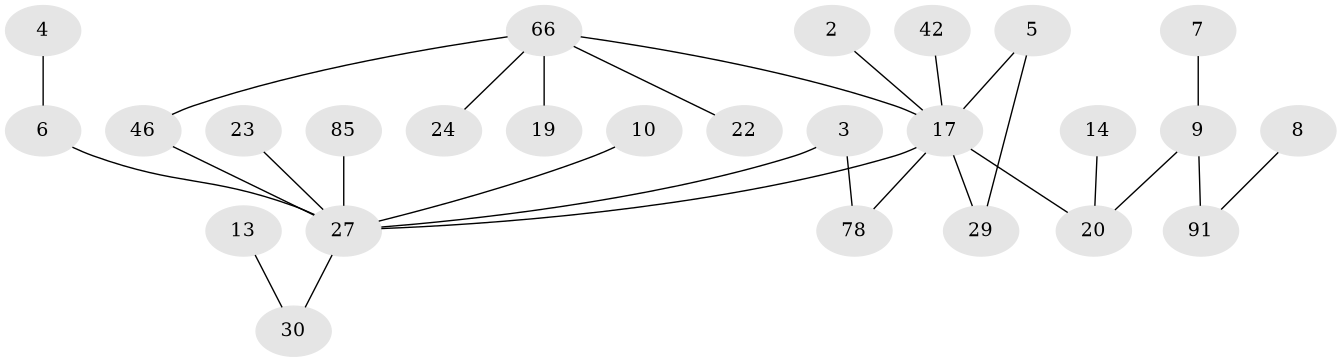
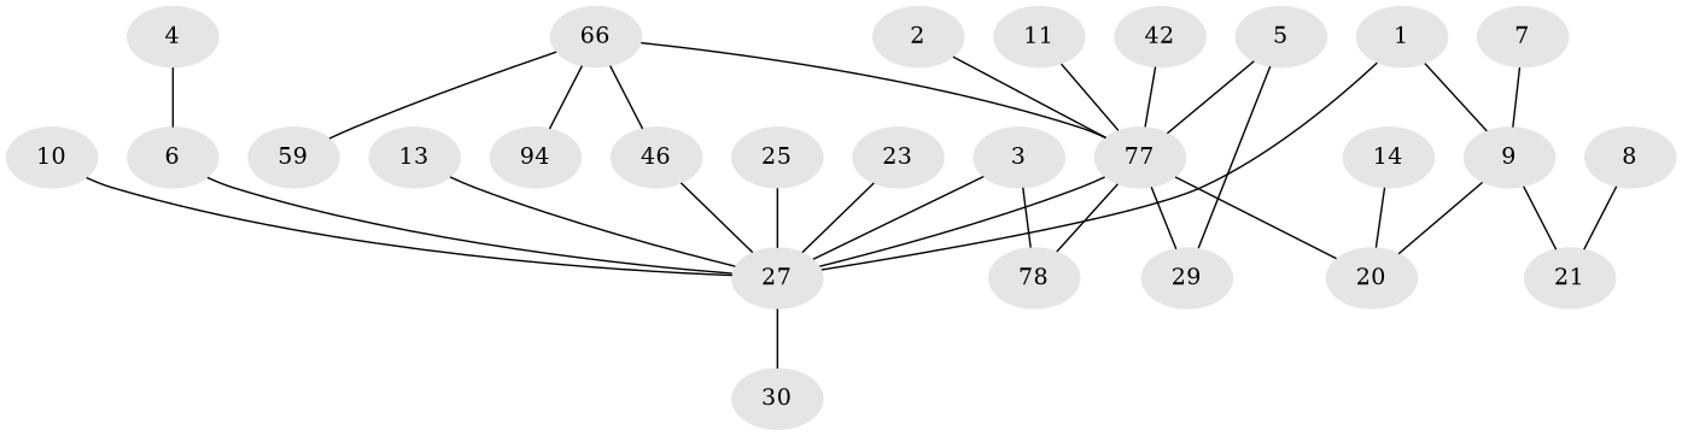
  graph {
    node [color=gray90 style=filled]
    edge [weight=1.0]
+   1
    9
    27
    20
-   21 [label=91]
+   21
    30
    2
-   17
+   17 [label=77]
    n9 [label=78]
    29
    3
    4
    6
    5
    7
    8
    10
+   11
    n19 [label=42]
    13
    14
    n22 [label=66]
-   19
-   22
-   24
+   19 [label=59]
+   24 [label=94]
    n26 [label=46]
    23
-   25 [label=85]
+   25
+   1 -- 9
+   1 -- 27
    9 -- 20
    9 -- 21
    27 -- 30
    2 -- 17
    17 -- 27
    17 -- 20 [weight=2.0]
    17 -- n9
    17 -- 29
    3 -- 27
    3 -- n9
    4 -- 6
    6 -- 27
    5 -- 17
    5 -- 29
    7 -- 9
    8 -- 21
    10 -- 27
+   11 -- 17
    n19 -- 17
-   13 -- 30
+   13 -- 27
    14 -- 20
    n22 -- 17
    n22 -- 19
-   n22 -- 22
    n22 -- 24
    n22 -- n26
    n26 -- 27
    23 -- 27
    25 -- 27
  }
